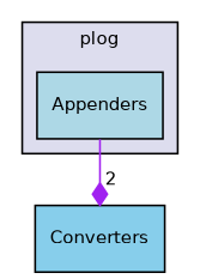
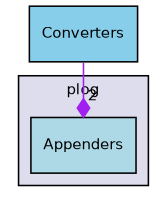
  digraph {
    compound=true
    node [fontname=Helvetica fontsize=10 shape=box style=filled]
    n1 [fillcolor=lightblue label=Appenders pencolor=black]
    n2 [label=Converters fillcolor=skyblue]
    subgraph cluster_1 {
      bgcolor="#ddddee"
      fontname=Helvetica
      fontsize=10
      label=plog
      pencolor=black
      n1
    }
-   n1 -> n2 [headlabel=2 labeldistance=1.5 labelfontname=Helvetica labelfontsize=10 color=purple arrowhead=diamond]
+   n2 -> n1 [headlabel=2 labeldistance=1.5 labelfontname=Helvetica labelfontsize=10 color=purple arrowhead=diamond]
  }
